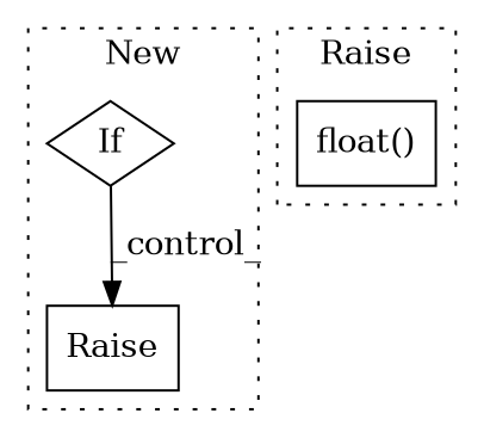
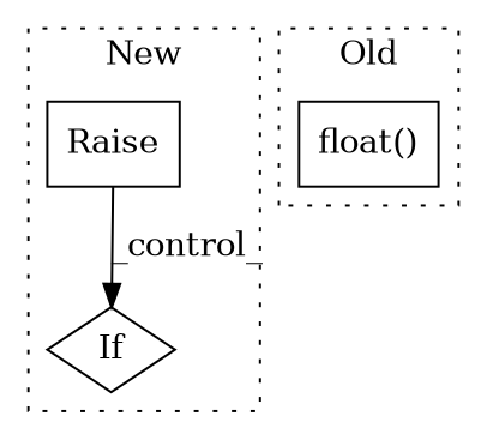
  digraph {
    node [shape=box]
    n1 [a=91 l=6 label=Raise s=2298]
    n2 [a=96 l=0 label=If s=1876 shape=diamond]
    n3 [a=75 l=59 label="float()" s=1386]
    subgraph cluster_1 {
      label=New
      style=dotted
      n1
      n2
    }
    subgraph cluster_2 {
-     label=Raise
+     label=Old
      style=dotted
      n3
    }
-   n2 -> n1 [label=_control_]
+   n1 -> n2 [label=_control_]
  }
